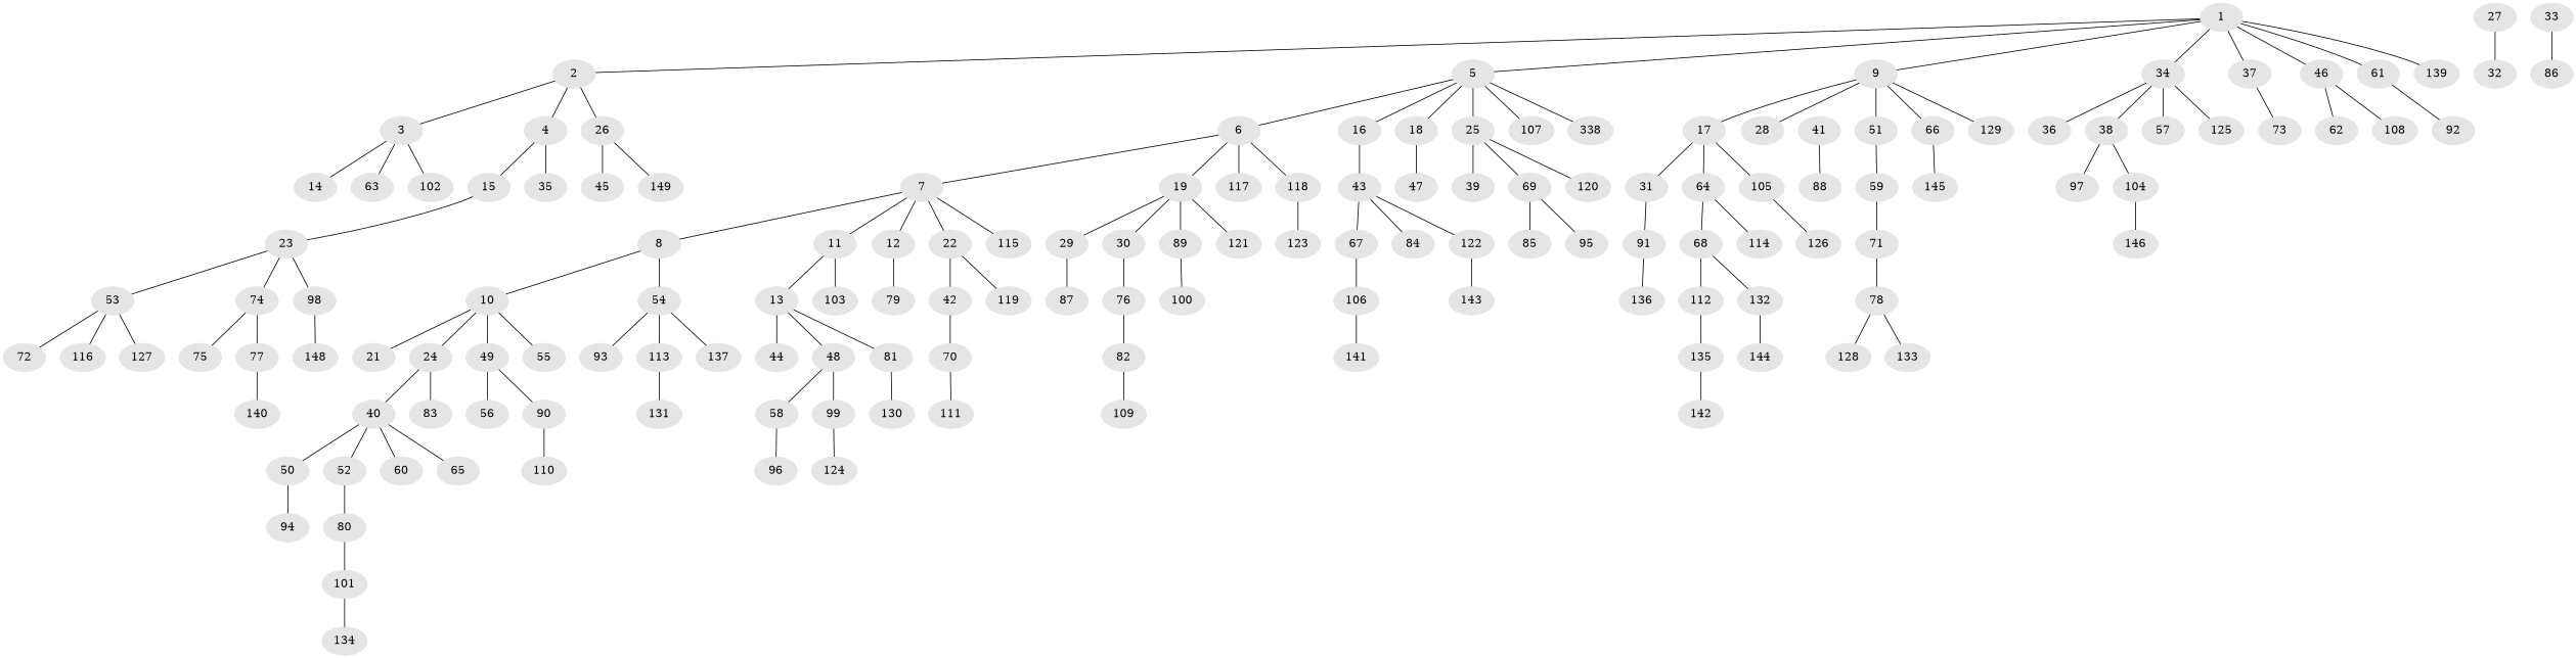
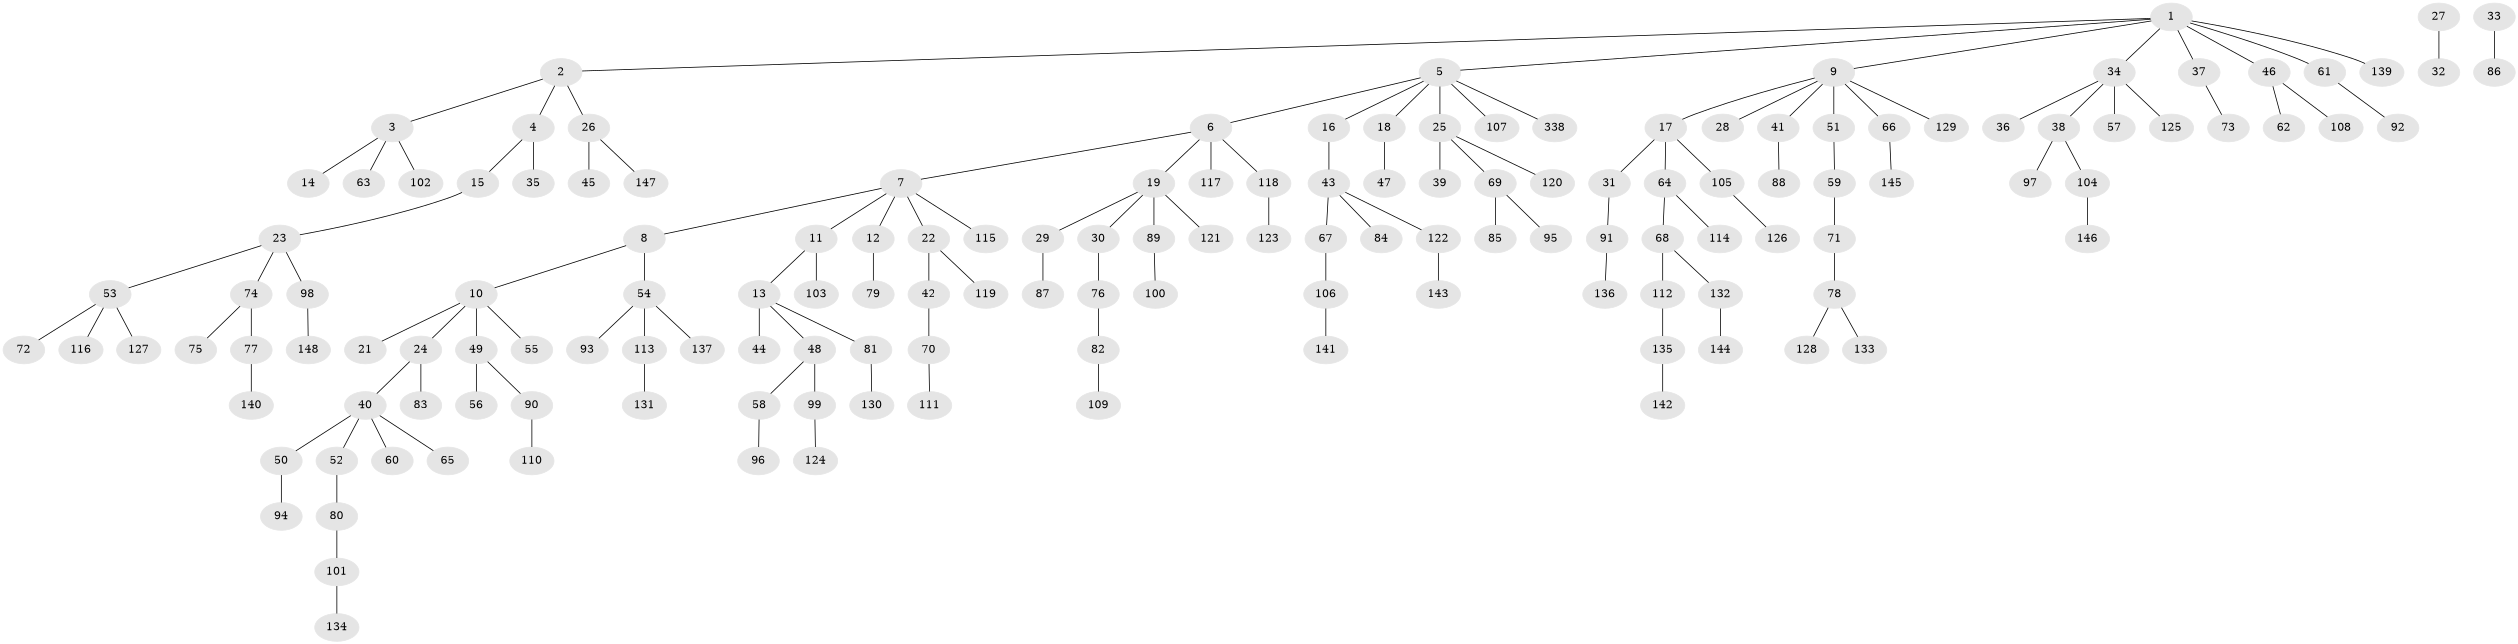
  graph {
    node [color=gray90 style=filled]
    1
    2
    5
    9
    34
    37
    46
    61
    139
    3
    4
    26
    6
    16
    18
    25
    107
    n18 [label=338]
    17
    28
    41
    51
    66
    129
    36
    38
    57
    125
    73
    62
    108
    92
    14
    63
    102
    15
    35
    45
-   147 [label=149]
+   147
    23
    7
    19
    117
    118
    43
    47
    39
    69
    120
    8
    11
    12
    22
    115
    29
    30
    89
    121
    123
    10
    54
    13
    103
    79
    42
    119
    21
    24
    49
    55
    93
    113
    137
    31
    64
    105
    88
    59
    145
    40
    83
    56
    90
    44
    48
    81
    58
    99
    130
    53
    74
    98
    67
    84
    122
    91
    68
    114
    126
    87
    76
    100
    27
    32
    33
    86
    70
    72
    116
    127
    75
    77
    148
    50
    52
    60
    65
    85
    95
    82
    136
    97
    104
    146
    94
    80
    111
    106
    143
    96
    124
    110
    71
    101
    131
    78
    112
    132
    141
    135
    144
    128
    133
    140
    109
    134
    142
    1 -- 2
    1 -- 5
    1 -- 9
    1 -- 34
    1 -- 37
    1 -- 46
    1 -- 61
    1 -- 139
    2 -- 3
    2 -- 4
    2 -- 26
    5 -- 6
    5 -- 16
    5 -- 18
    5 -- 25
    5 -- 107
    5 -- n18
    9 -- 17
    9 -- 28
+   9 -- 41
    9 -- 51
    9 -- 66
    9 -- 129
    34 -- 36
    34 -- 38
    34 -- 57
    34 -- 125
    37 -- 73
    46 -- 62
    46 -- 108
    61 -- 92
    3 -- 14
    3 -- 63
    3 -- 102
    4 -- 15
    4 -- 35
    26 -- 45
    26 -- 147
    6 -- 7
    6 -- 19
    6 -- 117
    6 -- 118
    16 -- 43
    18 -- 47
    25 -- 39
    25 -- 69
    25 -- 120
    17 -- 31
    17 -- 64
    17 -- 105
    41 -- 88
    51 -- 59
    66 -- 145
    38 -- 97
    38 -- 104
    15 -- 23
    23 -- 53
    23 -- 74
    23 -- 98
    7 -- 8
    7 -- 11
    7 -- 12
    7 -- 22
    7 -- 115
    19 -- 29
    19 -- 30
    19 -- 89
    19 -- 121
    118 -- 123
    43 -- 67
    43 -- 84
    43 -- 122
    69 -- 85
    69 -- 95
    8 -- 10
    8 -- 54
    11 -- 13
    11 -- 103
    12 -- 79
    22 -- 42
    22 -- 119
    29 -- 87
    30 -- 76
    89 -- 100
    10 -- 21
    10 -- 24
    10 -- 49
    10 -- 55
    54 -- 93
    54 -- 113
    54 -- 137
    13 -- 44
    13 -- 48
    13 -- 81
    42 -- 70
    24 -- 40
    24 -- 83
    49 -- 56
    49 -- 90
    113 -- 131
    31 -- 91
    64 -- 68
    64 -- 114
    105 -- 126
    59 -- 71
    40 -- 50
    40 -- 52
    40 -- 60
    40 -- 65
    90 -- 110
    48 -- 58
    48 -- 99
    81 -- 130
    58 -- 96
    99 -- 124
    53 -- 72
    53 -- 116
    53 -- 127
    74 -- 75
    74 -- 77
    98 -- 148
    67 -- 106
    122 -- 143
    91 -- 136
    68 -- 112
    68 -- 132
    76 -- 82
    27 -- 32
    33 -- 86
    70 -- 111
    77 -- 140
    50 -- 94
    52 -- 80
    82 -- 109
    104 -- 146
    80 -- 101
    106 -- 141
    71 -- 78
    101 -- 134
    78 -- 128
    78 -- 133
    112 -- 135
    132 -- 144
    135 -- 142
  }
